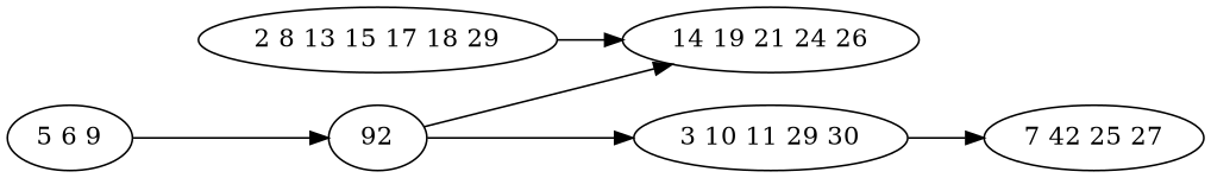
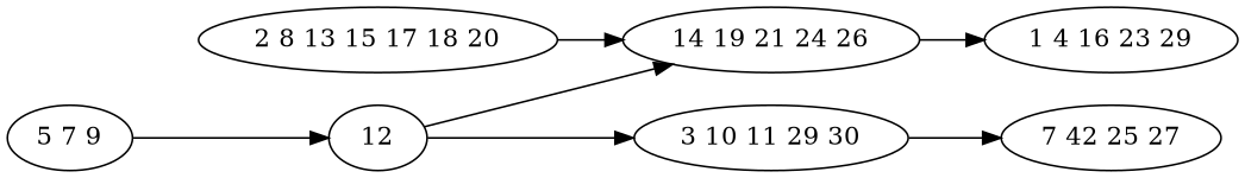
  digraph {
    rankdir=LR
-   n1 [label="5 6 9"]
-   n2 [label=92]
+   n1 [label="5 7 9"]
+   n2 [label=12]
    n3 [label="14 19 21 24 26"]
    n4 [label="3 10 11 29 30"]
+   n5 [label="1 4 16 23 29"]
    n6 [label="7 42 25 27"]
-   n7 [label="2 8 13 15 17 18 29"]
+   n7 [label="2 8 13 15 17 18 20"]
    n1 -> n2
    n2 -> n3
    n2 -> n4
+   n3 -> n5
    n4 -> n6
    n7 -> n3
  }
